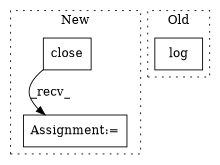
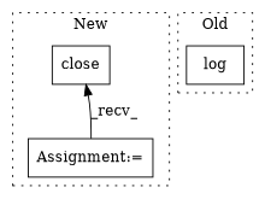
  digraph {
    node [a=32 shape=box]
    n1 [l=7 label=close s=3594]
    n2 [a=7 l=1 label="Assignment:=" s=3318]
    n3 [l="4,1" label=log s="3413,3425"]
    subgraph cluster_1 {
      label=New
      style=dotted
      n1
      n2
    }
    subgraph cluster_2 {
      label=Old
      style=dotted
      n3
    }
-   n1 -> n2 [label=_recv_]
+   n2 -> n1 [label=_recv_]
  }
